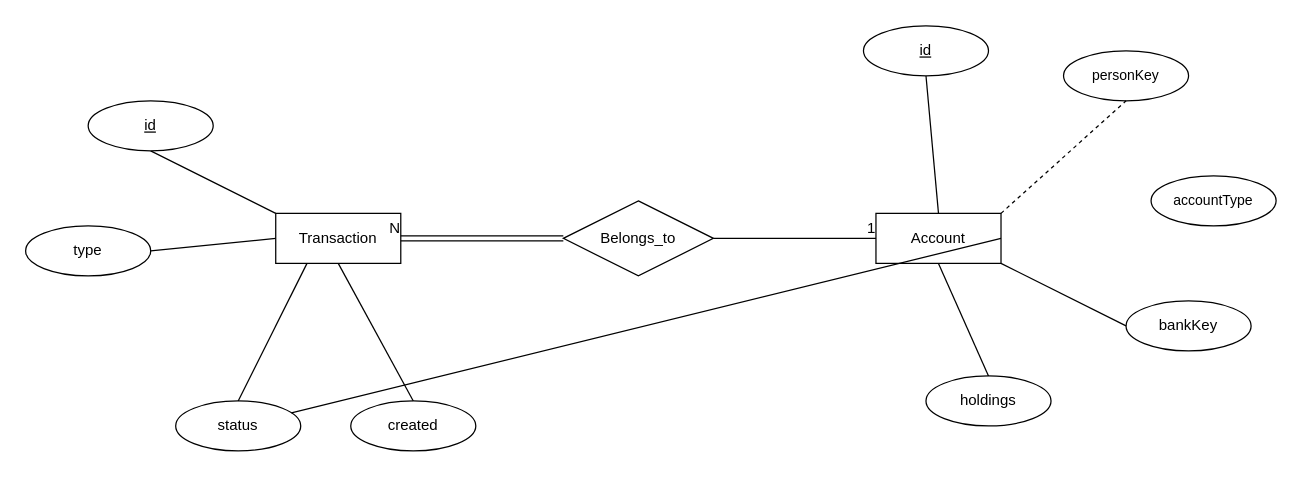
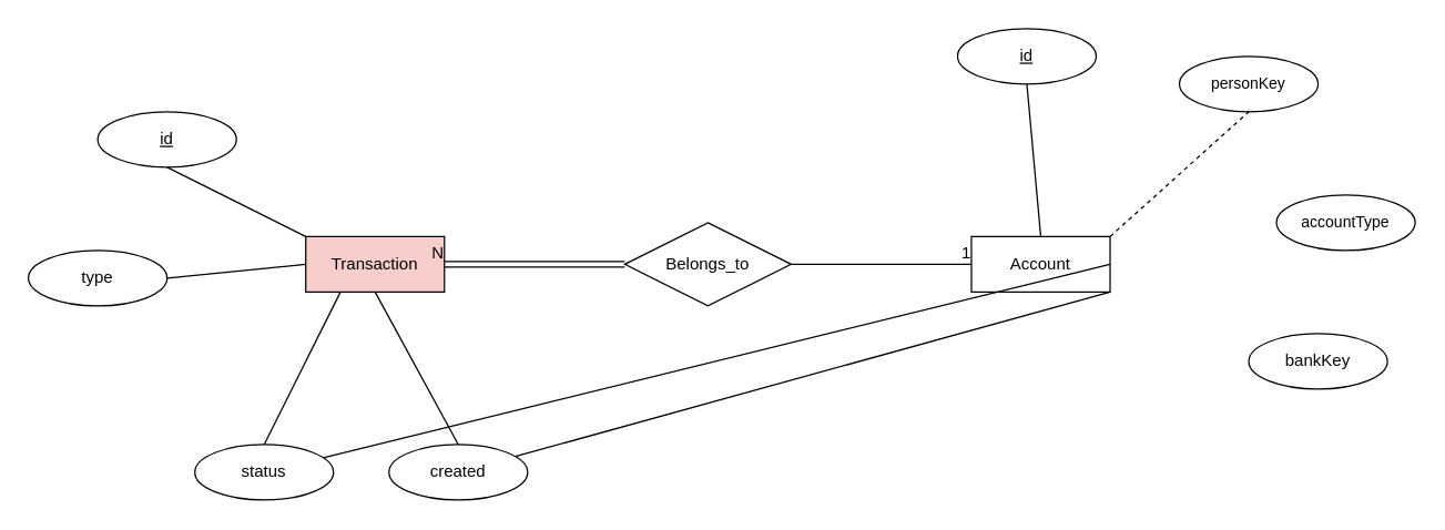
  <mxCell id="0" />
  <mxCell id="1" parent="0" />
  <mxCell id="2" value="Account" style="whiteSpace=wrap;html=1;align=center;" parent="1" vertex="1"><mxGeometry x="700" y="170" width="100" height="40" as="geometry" /></mxCell>
  <mxCell id="3" value="" style="endArrow=none;html=1;rounded=0;entryX=0;entryY=0.5;entryDx=0;entryDy=0;exitX=1;exitY=0.5;exitDx=0;exitDy=0;" parent="1" source="21" target="2" edge="1"><mxGeometry relative="1" as="geometry"><mxPoint x="550" y="190" as="sourcePoint" /><mxPoint x="440" y="280" as="targetPoint" /></mxGeometry></mxCell>
  <mxCell id="4" value="1" style="resizable=0;html=1;align=right;verticalAlign=bottom;" parent="3" connectable="0" vertex="1"><mxGeometry x="1" relative="1" as="geometry" /></mxCell>
  <mxCell id="5" value="status" style="ellipse;whiteSpace=wrap;html=1;align=center;" parent="1" vertex="1"><mxGeometry x="140" y="320" width="100" height="40" as="geometry" /></mxCell>
  <mxCell id="6" value="type" style="ellipse;whiteSpace=wrap;html=1;align=center;" parent="1" vertex="1"><mxGeometry x="20" y="180" width="100" height="40" as="geometry" /></mxCell>
  <mxCell id="7" value="created" style="ellipse;whiteSpace=wrap;html=1;align=center;" parent="1" vertex="1"><mxGeometry x="280" y="320" width="100" height="40" as="geometry" /></mxCell>
  <mxCell id="8" value="" style="endArrow=none;html=1;rounded=0;exitX=0.25;exitY=1;exitDx=0;exitDy=0;entryX=0.5;entryY=0;entryDx=0;entryDy=0;" parent="1" source="22" target="5" edge="1"><mxGeometry relative="1" as="geometry"><mxPoint x="250" y="210" as="sourcePoint" /><mxPoint x="260" y="180" as="targetPoint" /></mxGeometry></mxCell>
  <mxCell id="9" value="" style="endArrow=none;html=1;rounded=0;exitX=1;exitY=0.5;exitDx=0;exitDy=0;entryX=0;entryY=0.5;entryDx=0;entryDy=0;" parent="1" source="6" target="22" edge="1"><mxGeometry relative="1" as="geometry"><mxPoint x="160" y="160" as="sourcePoint" /><mxPoint x="200" y="190" as="targetPoint" /></mxGeometry></mxCell>
  <mxCell id="10" value="" style="endArrow=none;html=1;rounded=0;exitX=0.5;exitY=1;exitDx=0;exitDy=0;entryX=0.5;entryY=0;entryDx=0;entryDy=0;" parent="1" source="22" target="7" edge="1"><mxGeometry relative="1" as="geometry"><mxPoint x="275" y="210" as="sourcePoint" /><mxPoint x="290" y="210" as="targetPoint" /></mxGeometry></mxCell>
  <mxCell id="11" value="" style="endArrow=none;html=1;rounded=0;exitX=0.5;exitY=0;exitDx=0;exitDy=0;entryX=0.5;entryY=1;entryDx=0;entryDy=0;" parent="1" source="2" target="12" edge="1"><mxGeometry relative="1" as="geometry"><mxPoint x="180" y="180" as="sourcePoint" /><mxPoint x="890" y="310" as="targetPoint" /></mxGeometry></mxCell>
  <mxCell id="12" value="id" style="ellipse;whiteSpace=wrap;html=1;align=center;fontStyle=4;" parent="1" vertex="1"><mxGeometry x="690" y="20" width="100" height="40" as="geometry" /></mxCell>
  <mxCell id="13" value="bankKey" style="ellipse;whiteSpace=wrap;html=1;align=center;" parent="1" vertex="1"><mxGeometry x="900" y="240" width="100" height="40" as="geometry" /></mxCell>
- <mxCell id="14" value="" style="endArrow=none;html=1;rounded=0;exitX=1;exitY=1;exitDx=0;exitDy=0;entryX=0;entryY=0.5;entryDx=0;entryDy=0;" parent="1" source="2" target="13" edge="1"><mxGeometry relative="1" as="geometry"><mxPoint x="740" y="280" as="sourcePoint" /><mxPoint x="755" y="280" as="targetPoint" /></mxGeometry></mxCell>
+ <mxCell id="14" value="" style="endArrow=none;html=1;rounded=0;exitX=1;exitY=1;exitDx=0;exitDy=0;" parent="1" source="2" target="7" edge="1"><mxGeometry relative="1" as="geometry"><mxPoint x="740" y="280" as="sourcePoint" /><mxPoint x="755" y="280" as="targetPoint" /></mxGeometry></mxCell>
  <mxCell id="15" value="&lt;span style=&quot;font-size: 11.2px; text-align: start; background-color: rgb(255, 255, 255);&quot;&gt;accountType&lt;/span&gt;" style="ellipse;whiteSpace=wrap;html=1;align=center;" parent="1" vertex="1"><mxGeometry x="920" y="140" width="100" height="40" as="geometry" /></mxCell>
  <mxCell id="16" value="" style="endArrow=none;html=1;rounded=0;exitX=1;exitY=0.5;exitDx=0;exitDy=0;" parent="1" source="2" target="5" edge="1"><mxGeometry relative="1" as="geometry"><mxPoint x="750" y="290" as="sourcePoint" /><mxPoint x="765" y="290" as="targetPoint" /></mxGeometry></mxCell>
- <mxCell id="17" value="holdings" style="ellipse;whiteSpace=wrap;html=1;align=center;" parent="1" vertex="1"><mxGeometry x="740" y="300" width="100" height="40" as="geometry" /></mxCell>
- <mxCell id="18" value="" style="endArrow=none;html=1;rounded=0;exitX=0.5;exitY=1;exitDx=0;exitDy=0;entryX=0.5;entryY=0;entryDx=0;entryDy=0;" parent="1" source="2" target="17" edge="1"><mxGeometry relative="1" as="geometry"><mxPoint x="760" y="300" as="sourcePoint" /><mxPoint x="775" y="300" as="targetPoint" /></mxGeometry></mxCell>
  <mxCell id="19" value="&lt;span style=&quot;font-size: 11.2px; text-align: start; background-color: rgb(255, 255, 255);&quot;&gt;personKey&lt;/span&gt;" style="ellipse;whiteSpace=wrap;html=1;align=center;" parent="1" vertex="1"><mxGeometry x="850" y="40" width="100" height="40" as="geometry" /></mxCell>
  <mxCell id="20" value="" style="endArrow=none;html=1;rounded=0;exitX=1;exitY=0;exitDx=0;exitDy=0;entryX=0.5;entryY=1;entryDx=0;entryDy=0;dashed=1;" parent="1" source="2" target="19" edge="1"><mxGeometry relative="1" as="geometry"><mxPoint x="855" y="50" as="sourcePoint" /><mxPoint x="870" y="50" as="targetPoint" /></mxGeometry></mxCell>
  <mxCell id="21" value="Belongs_to" style="shape=rhombus;perimeter=rhombusPerimeter;whiteSpace=wrap;html=1;align=center;" vertex="1" parent="1"><mxGeometry x="450" y="160" width="120" height="60" as="geometry" /></mxCell>
- <mxCell id="22" value="Transaction" style="whiteSpace=wrap;html=1;align=center;" vertex="1" parent="1"><mxGeometry x="220" y="170" width="100" height="40" as="geometry" /></mxCell>
+ <mxCell id="22" value="Transaction" style="whiteSpace=wrap;html=1;align=center;fillColor=#f8cecc;" vertex="1" parent="1"><mxGeometry x="220" y="170" width="100" height="40" as="geometry" /></mxCell>
  <mxCell id="23" value="" style="endArrow=none;html=1;rounded=0;exitX=0;exitY=0;exitDx=0;exitDy=0;entryX=0.5;entryY=1;entryDx=0;entryDy=0;" edge="1" parent="1" target="24" source="22"><mxGeometry relative="1" as="geometry"><mxPoint x="300" y="120" as="sourcePoint" /><mxPoint x="440" y="260" as="targetPoint" /></mxGeometry></mxCell>
  <mxCell id="24" value="id" style="ellipse;whiteSpace=wrap;html=1;align=center;fontStyle=4;" vertex="1" parent="1"><mxGeometry x="70" y="80" width="100" height="40" as="geometry" /></mxCell>
  <mxCell id="25" value="" style="shape=link;html=1;rounded=0;exitX=0;exitY=0.5;exitDx=0;exitDy=0;entryX=1;entryY=0.5;entryDx=0;entryDy=0;" edge="1" parent="1" source="21" target="22"><mxGeometry relative="1" as="geometry"><mxPoint x="310" y="50" as="sourcePoint" /><mxPoint x="470" y="50" as="targetPoint" /></mxGeometry></mxCell>
  <mxCell id="26" value="N" style="resizable=0;html=1;align=right;verticalAlign=bottom;" connectable="0" vertex="1" parent="25"><mxGeometry x="1" relative="1" as="geometry" /></mxCell>
